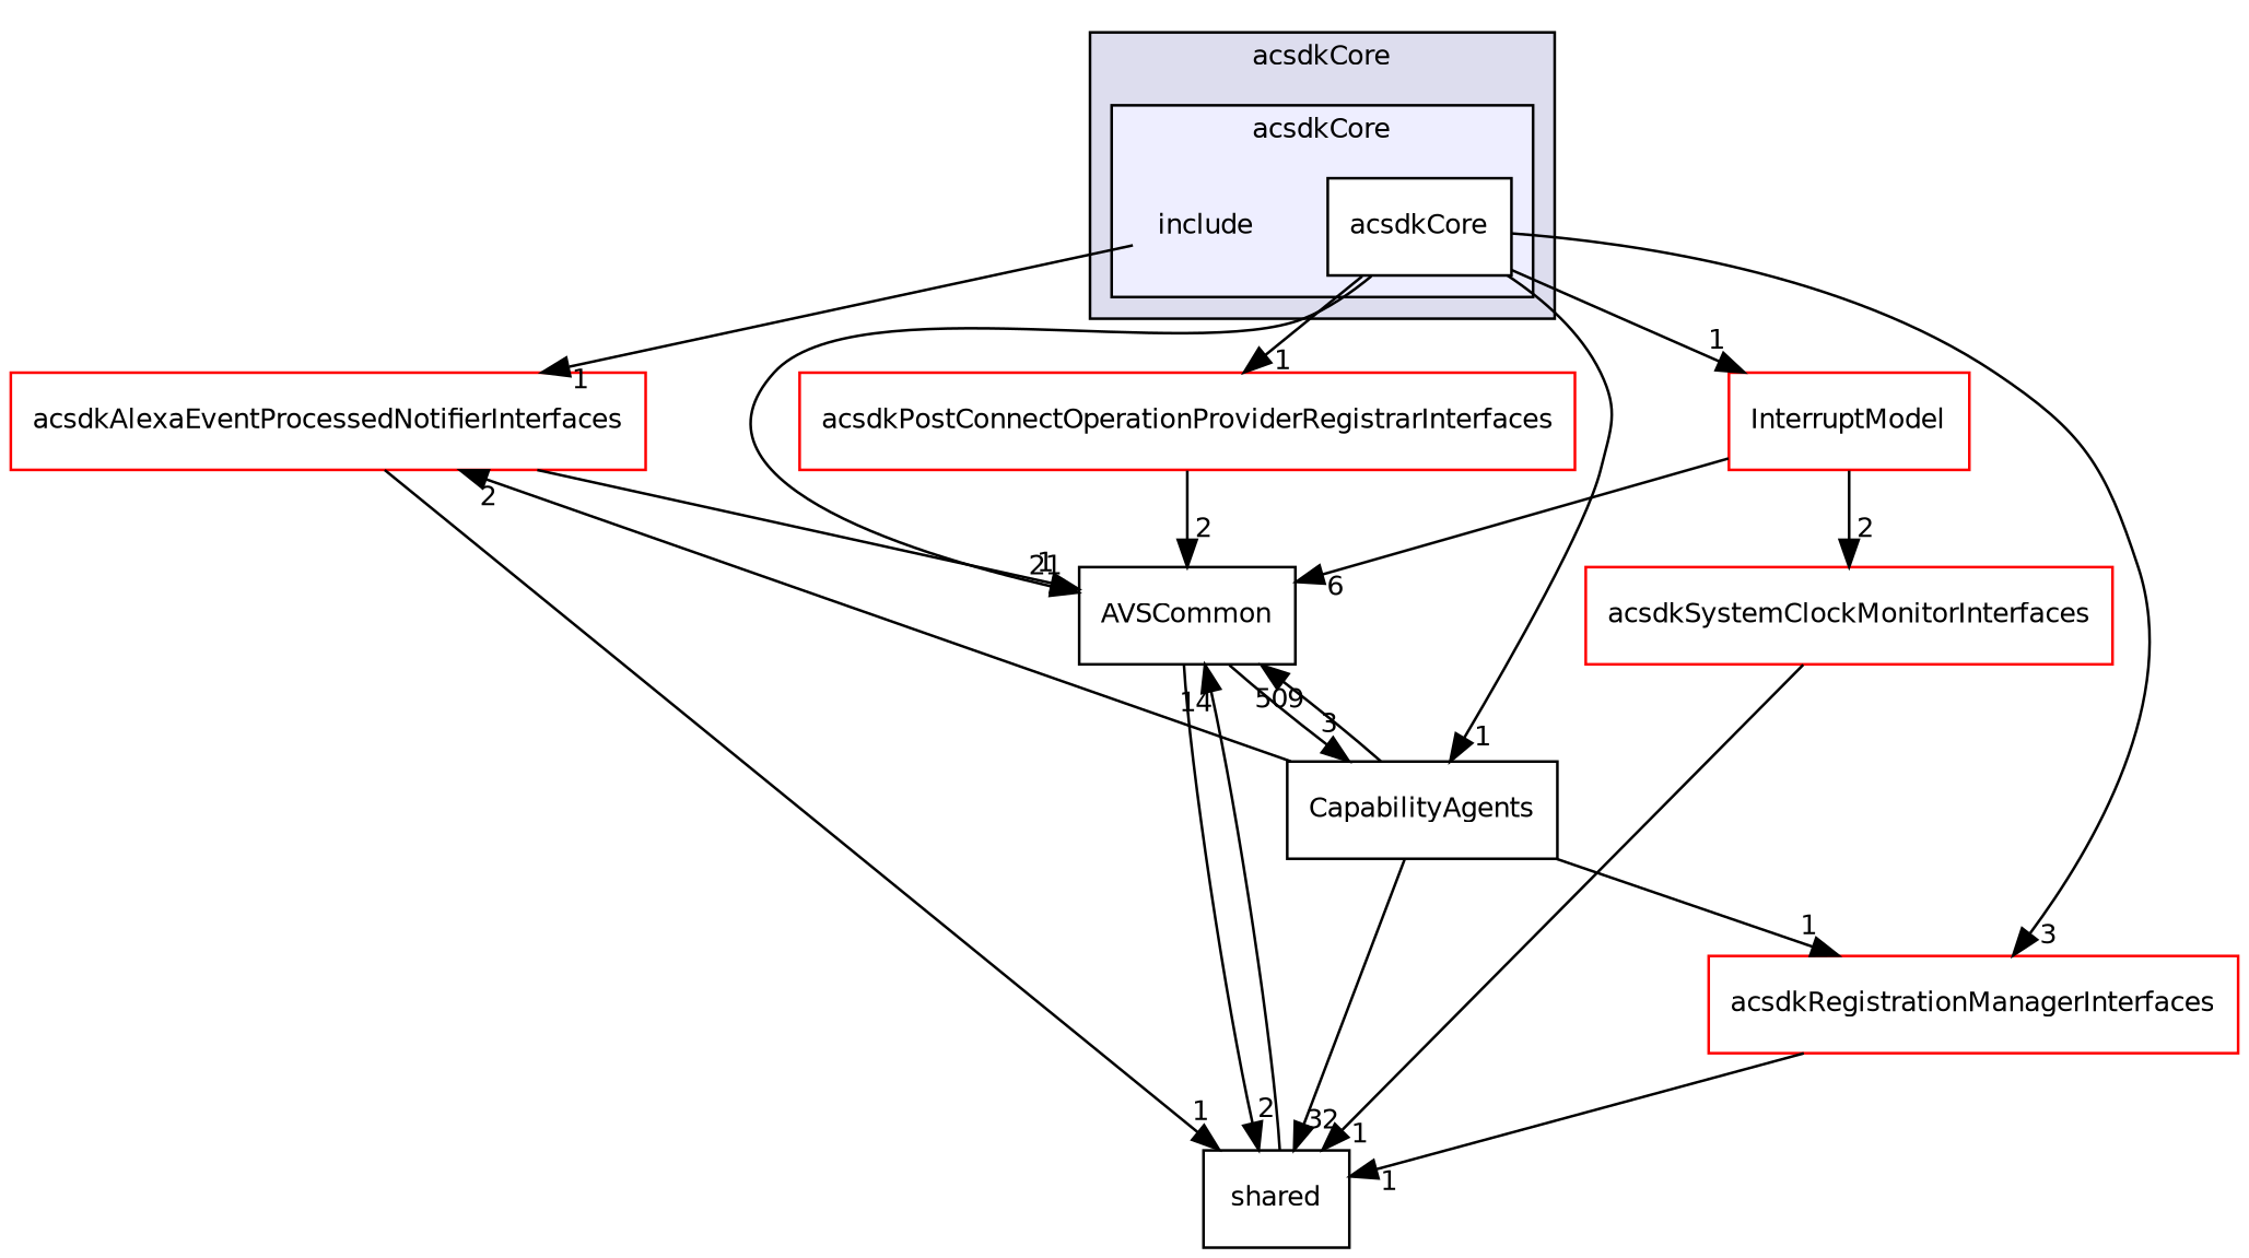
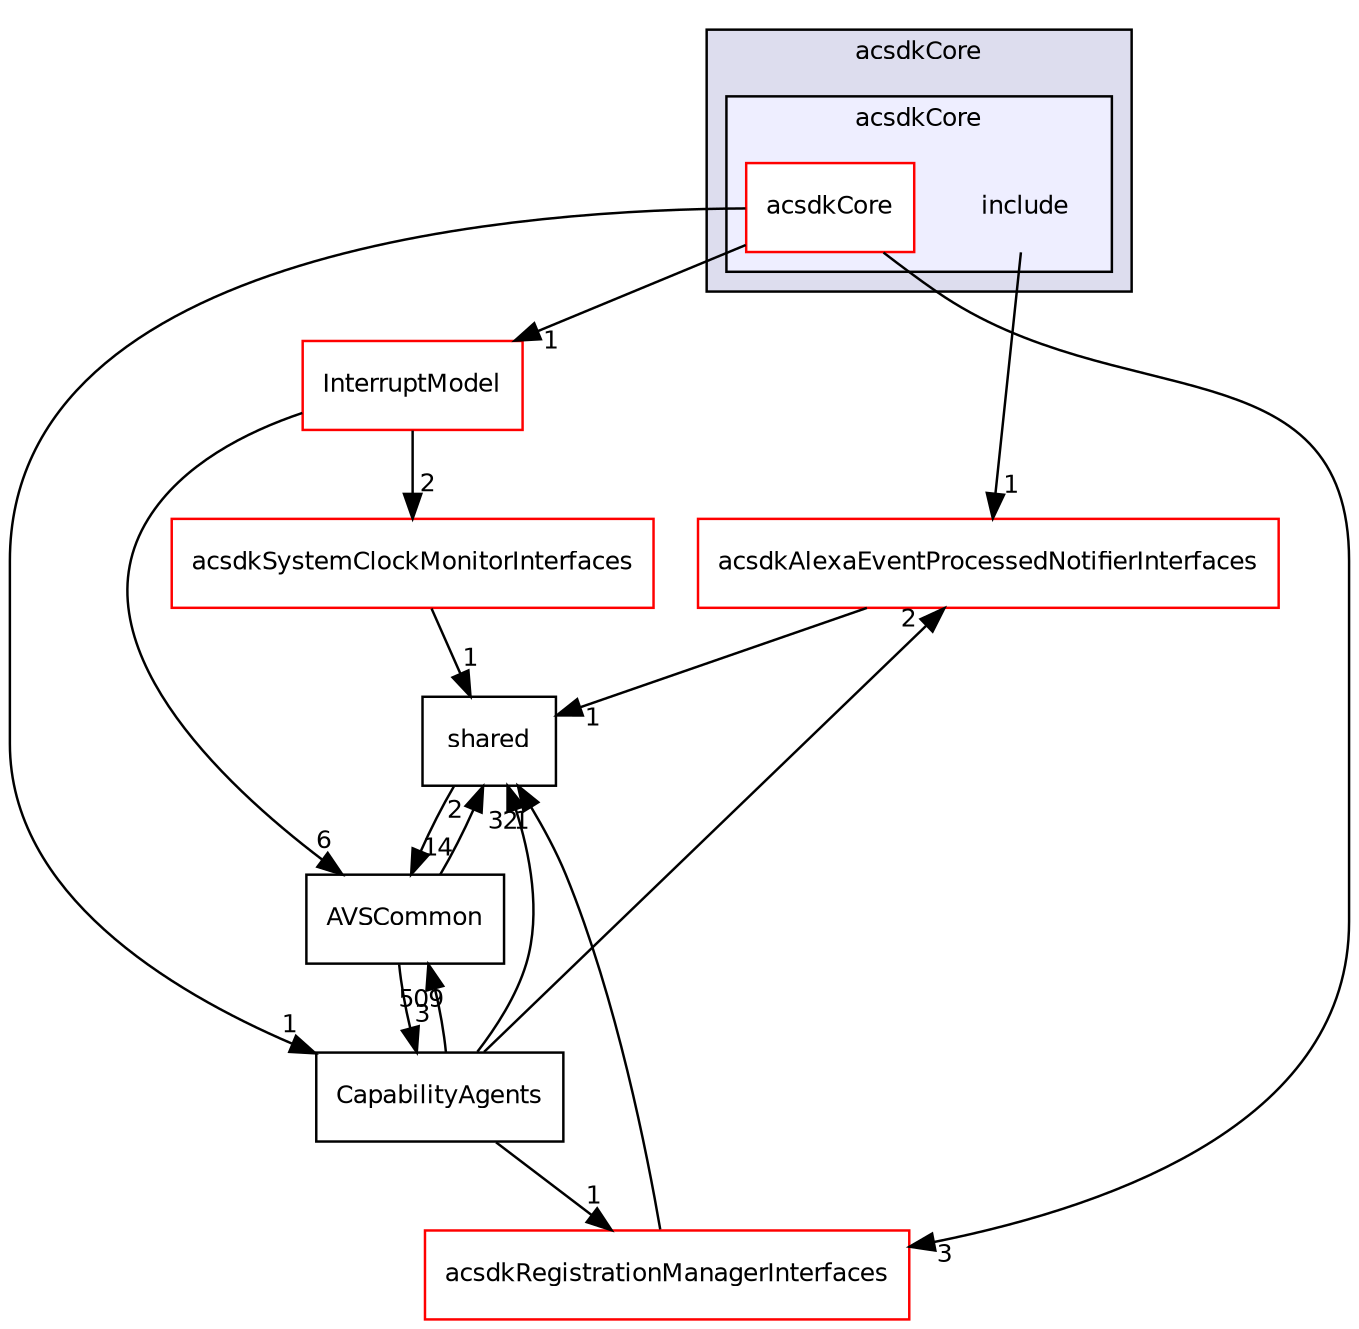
  digraph {
    compound=true
    node [fontname=Helvetica fontsize=10 shape=box color=red fillcolor=white style=filled]
    edge [headlabel=1 labeldistance=1.5 labelfontname=Helvetica labelfontsize=10]
    n1 [label=include shape=plaintext color="" fillcolor="" style=""]
-   n2 [color=black label=acsdkCore]
+   n2 [label=acsdkCore]
    n3 [label=acsdkAlexaEventProcessedNotifierInterfaces]
    n4 [color=black label=CapabilityAgents]
-   n5 [label=acsdkPostConnectOperationProviderRegistrarInterfaces]
    n6 [color=black label=AVSCommon]
    n7 [label=acsdkRegistrationManagerInterfaces]
    n8 [label=InterruptModel]
    n9 [color=black label=shared]
    n10 [label=acsdkSystemClockMonitorInterfaces]
    subgraph cluster_1 {
      bgcolor="#ddddee"
      fontname=Helvetica
      fontsize=10
      label=acsdkCore
      pencolor=black
      subgraph cluster_2 {
        bgcolor="#eeeeff"
        fontname=Helvetica
        fontsize=10
        label=acsdkCore
        pencolor=black
        n1
        n2
      }
    }
    n1 -> n3
    n2 -> n4
-   n2 -> n5
-   n2 -> n6 [headlabel=21]
    n2 -> n7 [headlabel=3]
    n2 -> n8
-   n3 -> n6
    n3 -> n9
    n4 -> n3 [headlabel=2]
    n4 -> n6 [headlabel=509]
    n4 -> n7
    n4 -> n9 [headlabel=32]
-   n5 -> n6 [headlabel=2]
    n6 -> n4 [headlabel=3]
    n6 -> n9 [headlabel=2]
    n7 -> n9
    n8 -> n6 [headlabel=6]
    n8 -> n10 [headlabel=2]
    n9 -> n6 [headlabel=14]
    n10 -> n9
  }
